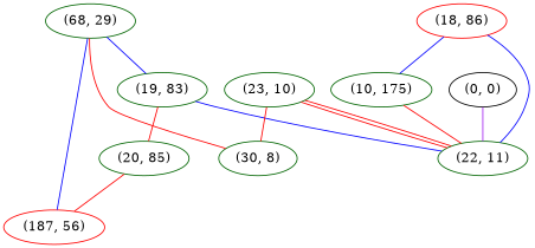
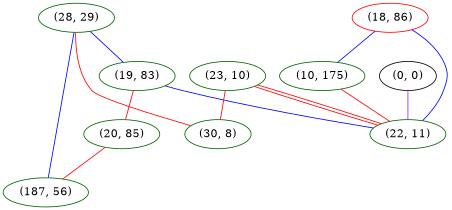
  graph {
    node [color=darkgreen]
    edge [color=red weight=1]
-   "(68, 29)"
+   "(68, 29)" [label="(28, 29)"]
    "(19, 83)"
-   "(187, 56)" [color=red]
+   "(187, 56)"
    n4 [label="(30, 8)"]
    "(20, 85)"
    "(22, 11)"
    "(18, 86)" [color=red]
    "(10, 175)"
    "(23, 10)"
    "(0, 0)" [color=black]
    "(68, 29)" -- "(19, 83)" [color=blue weight=3]
    "(68, 29)" -- "(187, 56)" [color=blue weight=3]
    "(68, 29)" -- n4
    "(19, 83)" -- "(20, 85)"
    "(19, 83)" -- "(22, 11)" [color=blue weight=3]
    "(20, 85)" -- "(187, 56)"
    "(18, 86)" -- "(22, 11)" [color=blue weight=3]
    "(18, 86)" -- "(10, 175)" [color=blue weight=3]
    "(10, 175)" -- "(22, 11)"
    "(23, 10)" -- n4
    "(23, 10)" -- "(22, 11)"
    "(23, 10)" -- "(22, 11)"
    "(0, 0)" -- "(22, 11)" [color=purple weight=4]
  }
